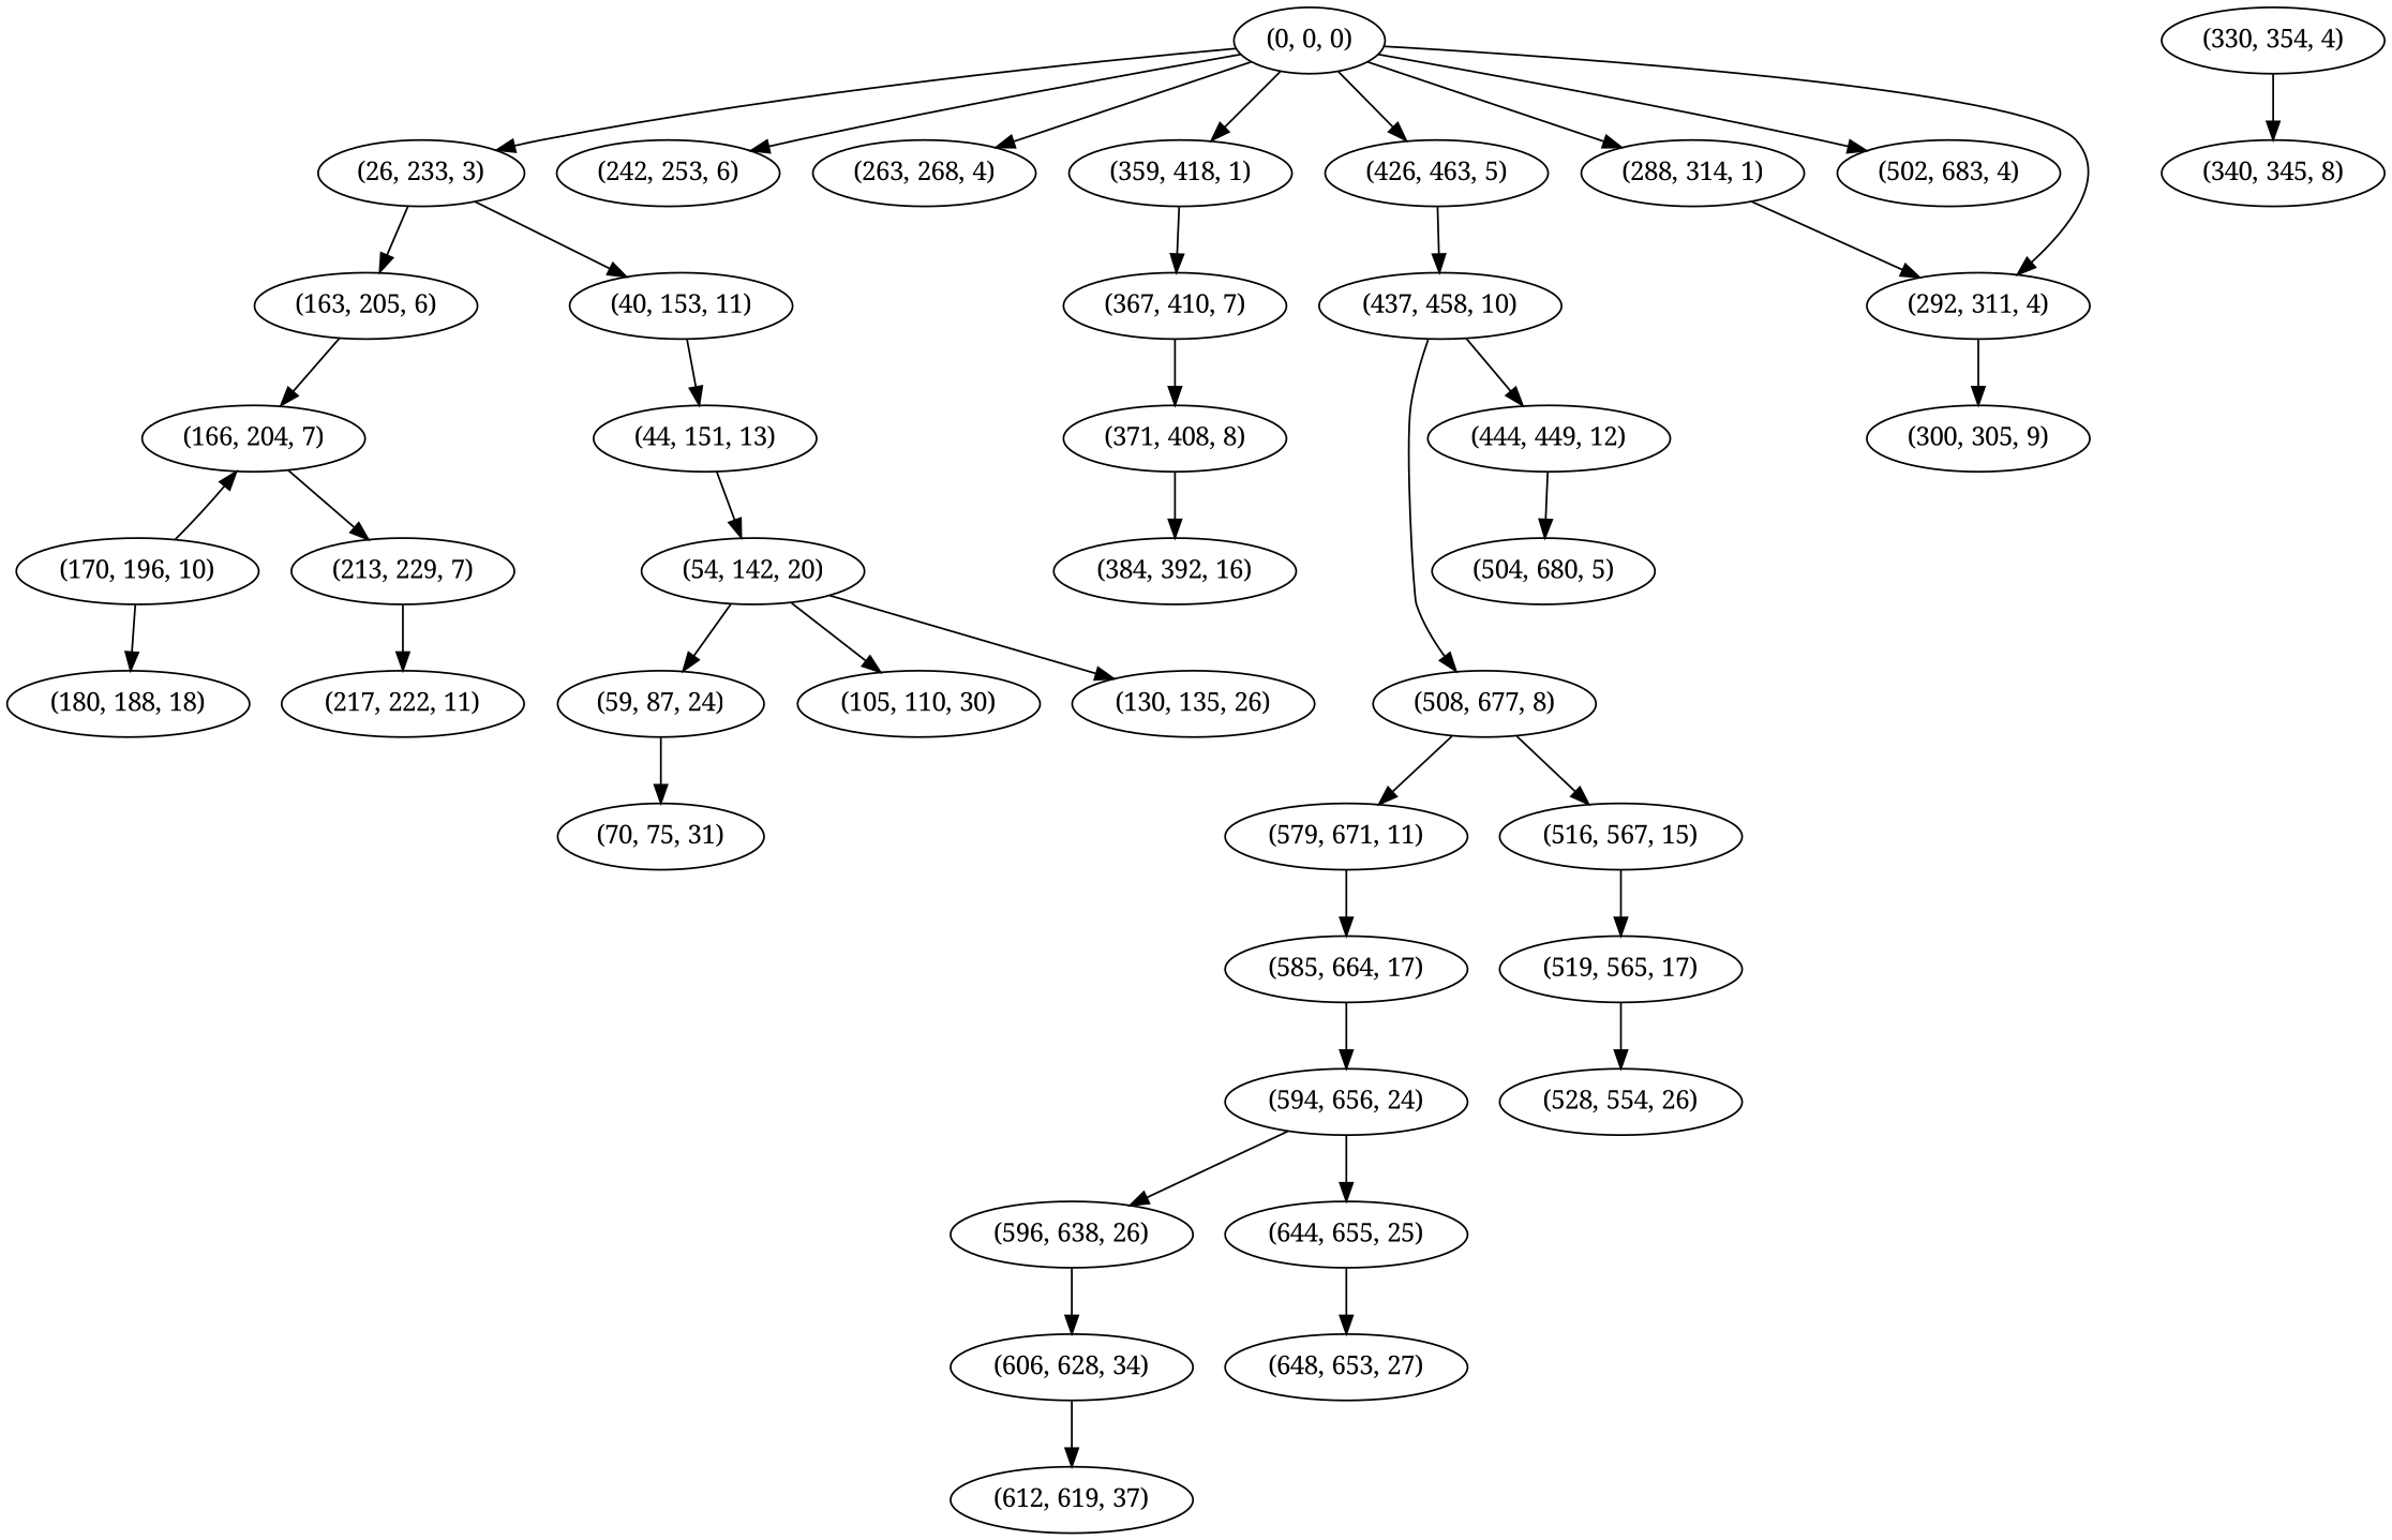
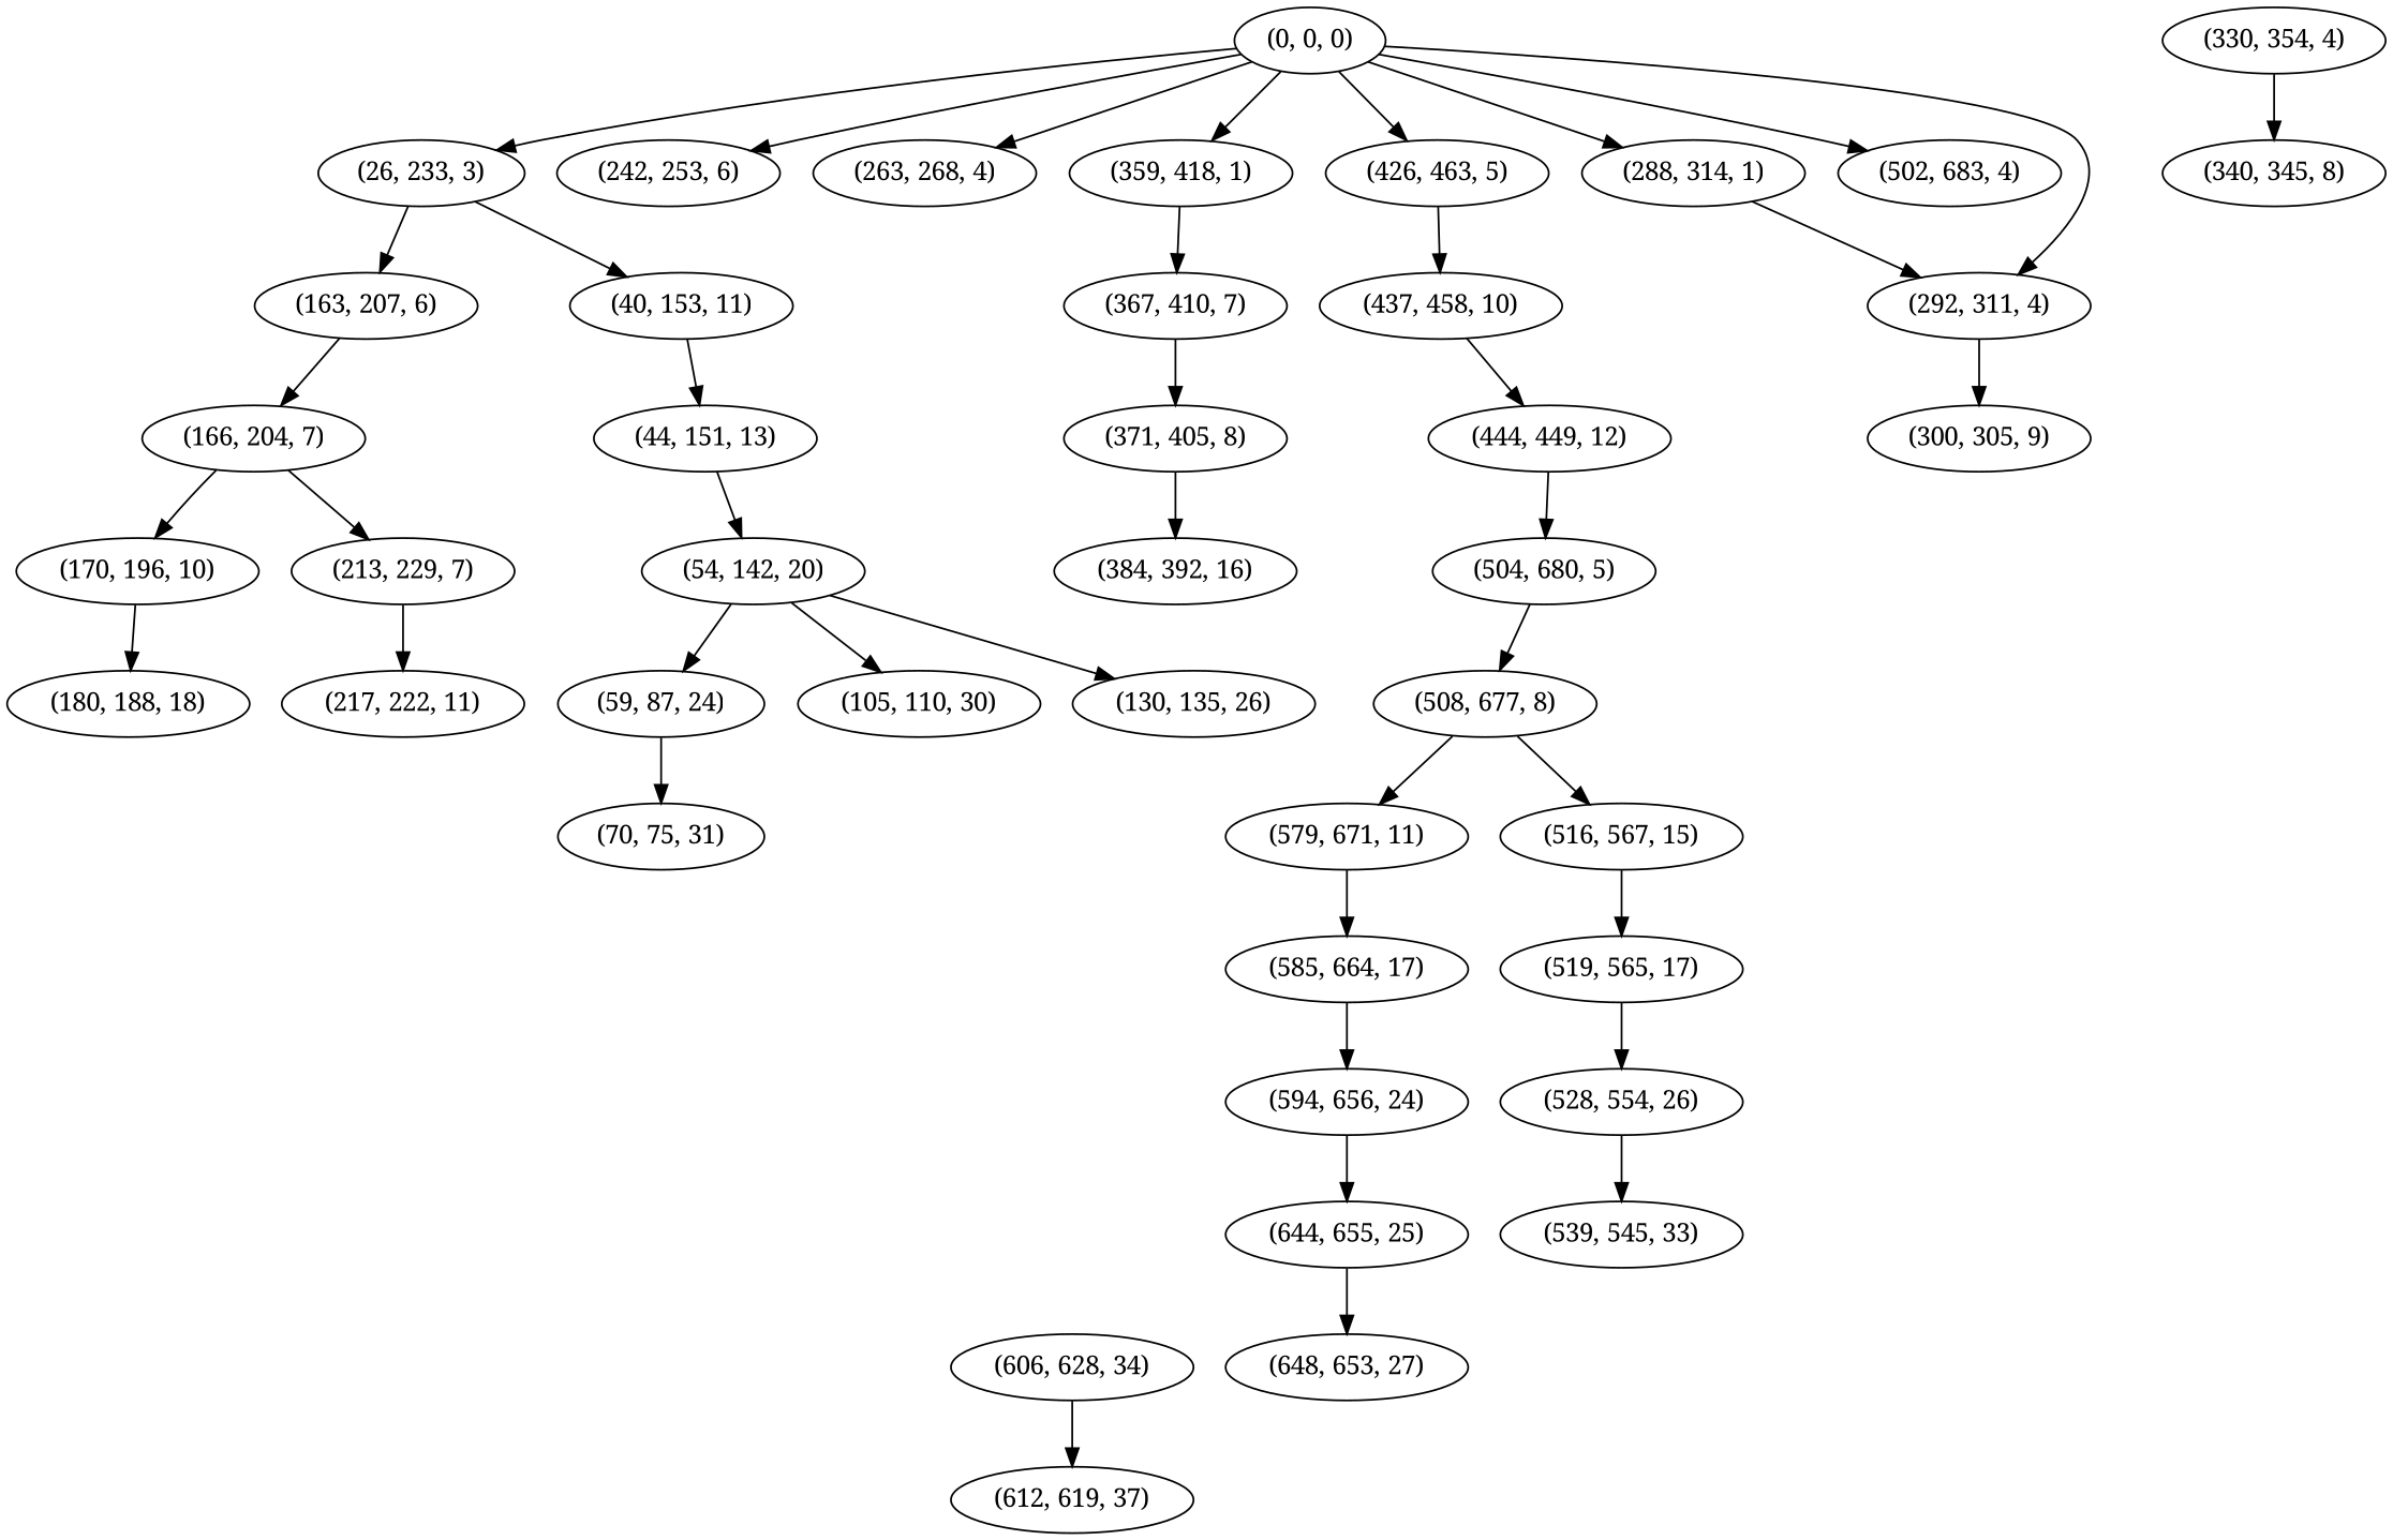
  digraph {
    fontname="Noto Serif"
    node [fontname="Noto Serif"]
    edge [fontname="Noto Serif"]
    "(0, 0, 0)"
    "(26, 233, 3)"
    "(242, 253, 6)"
    "(263, 268, 4)"
    "(288, 314, 1)"
    "(359, 418, 1)"
    "(426, 463, 5)"
    "(502, 683, 4)"
    "(292, 311, 4)"
    "(40, 153, 11)"
-   "(163, 205, 6)"
+   "(163, 205, 6)" [label="(163, 207, 6)"]
    "(330, 354, 4)"
    "(340, 345, 8)"
    "(367, 410, 7)"
    "(437, 458, 10)"
    "(44, 151, 13)"
    "(166, 204, 7)"
    "(213, 229, 7)"
    "(217, 222, 11)"
    "(54, 142, 20)"
    "(59, 87, 24)"
    "(105, 110, 30)"
    "(130, 135, 26)"
    "(70, 75, 31)"
    "(170, 196, 10)"
    "(180, 188, 18)"
    "(300, 305, 9)"
-   "(371, 405, 8)" [label="(371, 408, 8)"]
+   "(371, 405, 8)"
    "(384, 392, 16)"
    "(444, 449, 12)"
    "(504, 680, 5)"
    "(508, 677, 8)"
    "(516, 567, 15)"
    "(579, 671, 11)"
    "(519, 565, 17)"
    "(585, 664, 17)"
    "(528, 554, 26)"
+   "(539, 545, 33)"
    "(594, 656, 24)"
-   "(596, 638, 26)"
    "(644, 655, 25)"
    "(606, 628, 34)"
    "(648, 653, 27)"
    "(612, 619, 37)"
    "(0, 0, 0)" -> "(26, 233, 3)"
    "(0, 0, 0)" -> "(242, 253, 6)"
    "(0, 0, 0)" -> "(263, 268, 4)"
    "(0, 0, 0)" -> "(288, 314, 1)"
    "(0, 0, 0)" -> "(359, 418, 1)"
    "(0, 0, 0)" -> "(426, 463, 5)"
    "(0, 0, 0)" -> "(502, 683, 4)"
    "(0, 0, 0)" -> "(292, 311, 4)"
    "(26, 233, 3)" -> "(40, 153, 11)"
    "(26, 233, 3)" -> "(163, 205, 6)"
    "(288, 314, 1)" -> "(292, 311, 4)"
    "(359, 418, 1)" -> "(367, 410, 7)"
    "(426, 463, 5)" -> "(437, 458, 10)"
    "(292, 311, 4)" -> "(300, 305, 9)"
    "(40, 153, 11)" -> "(44, 151, 13)"
    "(163, 205, 6)" -> "(166, 204, 7)"
    "(330, 354, 4)" -> "(340, 345, 8)"
    "(367, 410, 7)" -> "(371, 405, 8)"
    "(437, 458, 10)" -> "(444, 449, 12)"
    "(44, 151, 13)" -> "(54, 142, 20)"
    "(166, 204, 7)" -> "(213, 229, 7)"
-   "(170, 196, 10)" -> "(166, 204, 7)"
+   "(166, 204, 7)" -> "(170, 196, 10)"
    "(213, 229, 7)" -> "(217, 222, 11)"
    "(54, 142, 20)" -> "(59, 87, 24)"
    "(54, 142, 20)" -> "(105, 110, 30)"
    "(54, 142, 20)" -> "(130, 135, 26)"
    "(59, 87, 24)" -> "(70, 75, 31)"
    "(170, 196, 10)" -> "(180, 188, 18)"
    "(371, 405, 8)" -> "(384, 392, 16)"
    "(444, 449, 12)" -> "(504, 680, 5)"
-   "(437, 458, 10)" -> "(508, 677, 8)"
+   "(504, 680, 5)" -> "(508, 677, 8)"
    "(508, 677, 8)" -> "(516, 567, 15)"
    "(508, 677, 8)" -> "(579, 671, 11)"
    "(516, 567, 15)" -> "(519, 565, 17)"
    "(579, 671, 11)" -> "(585, 664, 17)"
    "(519, 565, 17)" -> "(528, 554, 26)"
    "(585, 664, 17)" -> "(594, 656, 24)"
-   "(594, 656, 24)" -> "(596, 638, 26)"
+   "(528, 554, 26)" -> "(539, 545, 33)"
    "(594, 656, 24)" -> "(644, 655, 25)"
-   "(596, 638, 26)" -> "(606, 628, 34)"
    "(644, 655, 25)" -> "(648, 653, 27)"
    "(606, 628, 34)" -> "(612, 619, 37)"
  }
